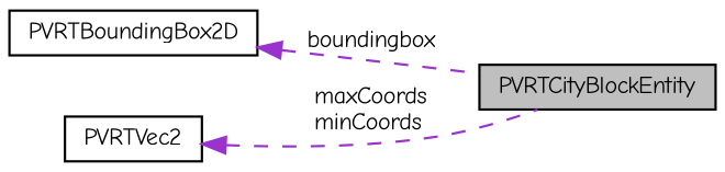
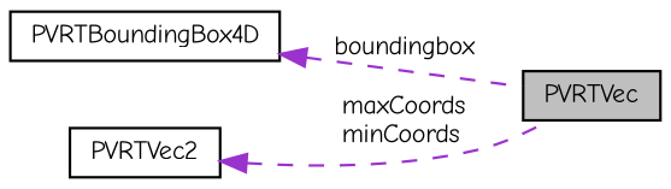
  digraph {
    fontname="Comic Neue"
    rankdir=LR
    node [color=black fillcolor=white fontname="Comic Neue" fontsize=10 shape=record style=filled]
    edge [color=darkorchid3 dir=back fontname="Comic Neue" fontsize=10 labelfontname=Helvetica labelfontsize=10 style=dashed]
-   n1 [fillcolor=grey75 fontcolor=black height=0.2 label=PVRTCityBlockEntity width=0.4]
-   n2 [height=0.2 label=PVRTBoundingBox2D width=0.4]
+   n1 [fillcolor=grey75 fontcolor=black height=0.2 label=PVRTVec width=0.4]
+   n2 [height=0.2 label=PVRTBoundingBox4D width=0.4]
    n3 [height=0.2 label=PVRTVec2 width=0.4]
    n2 -> n1 [label=" boundingbox"]
    n3 -> n1 [label=" maxCoords\nminCoords"]
  }
